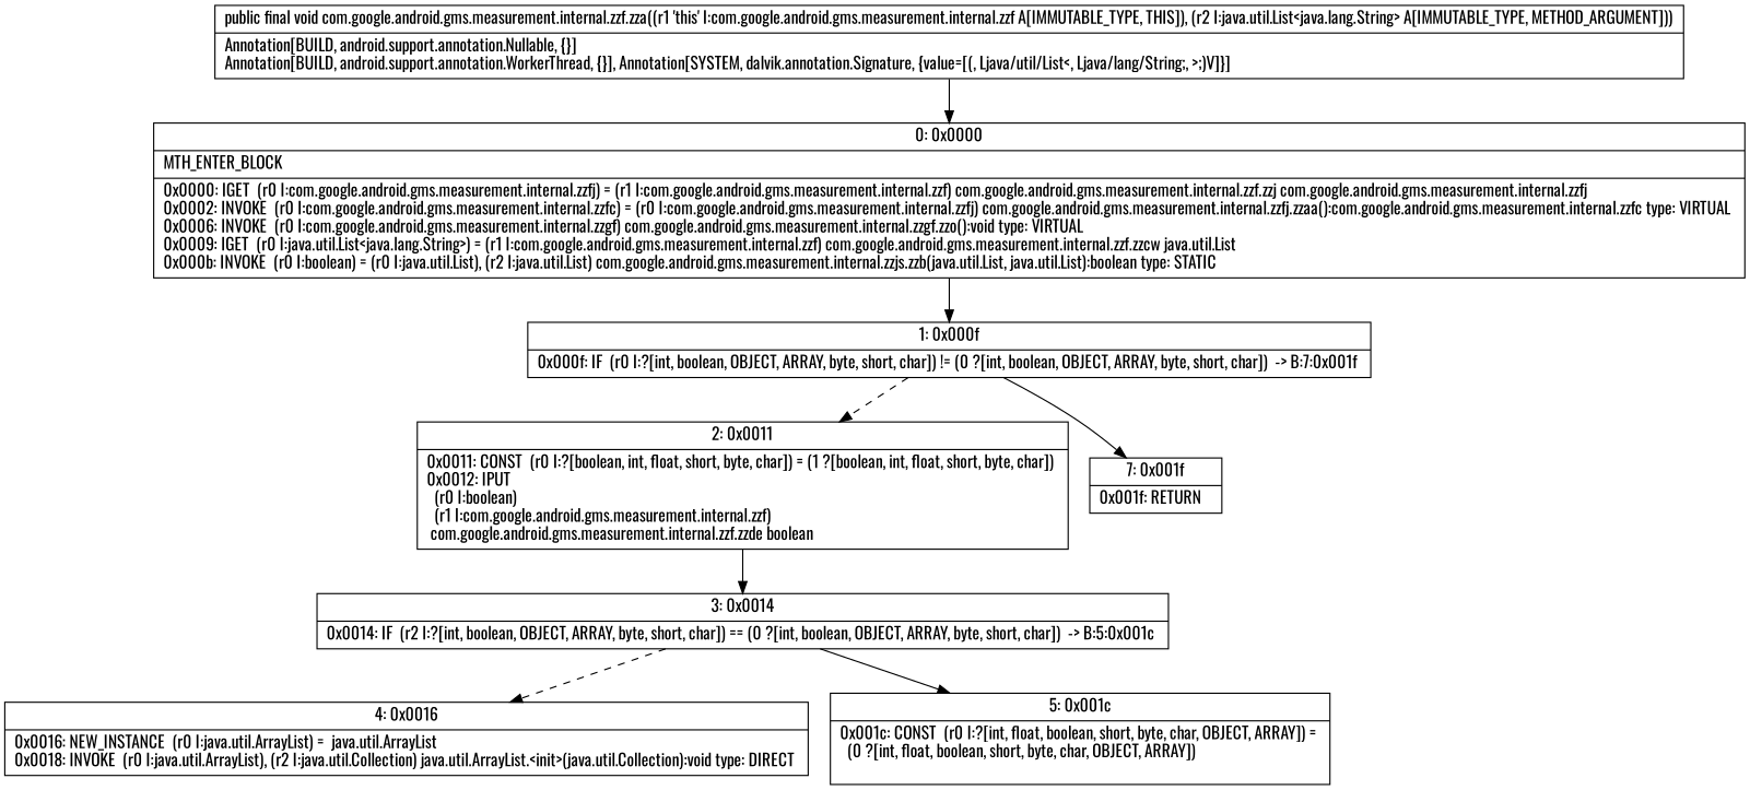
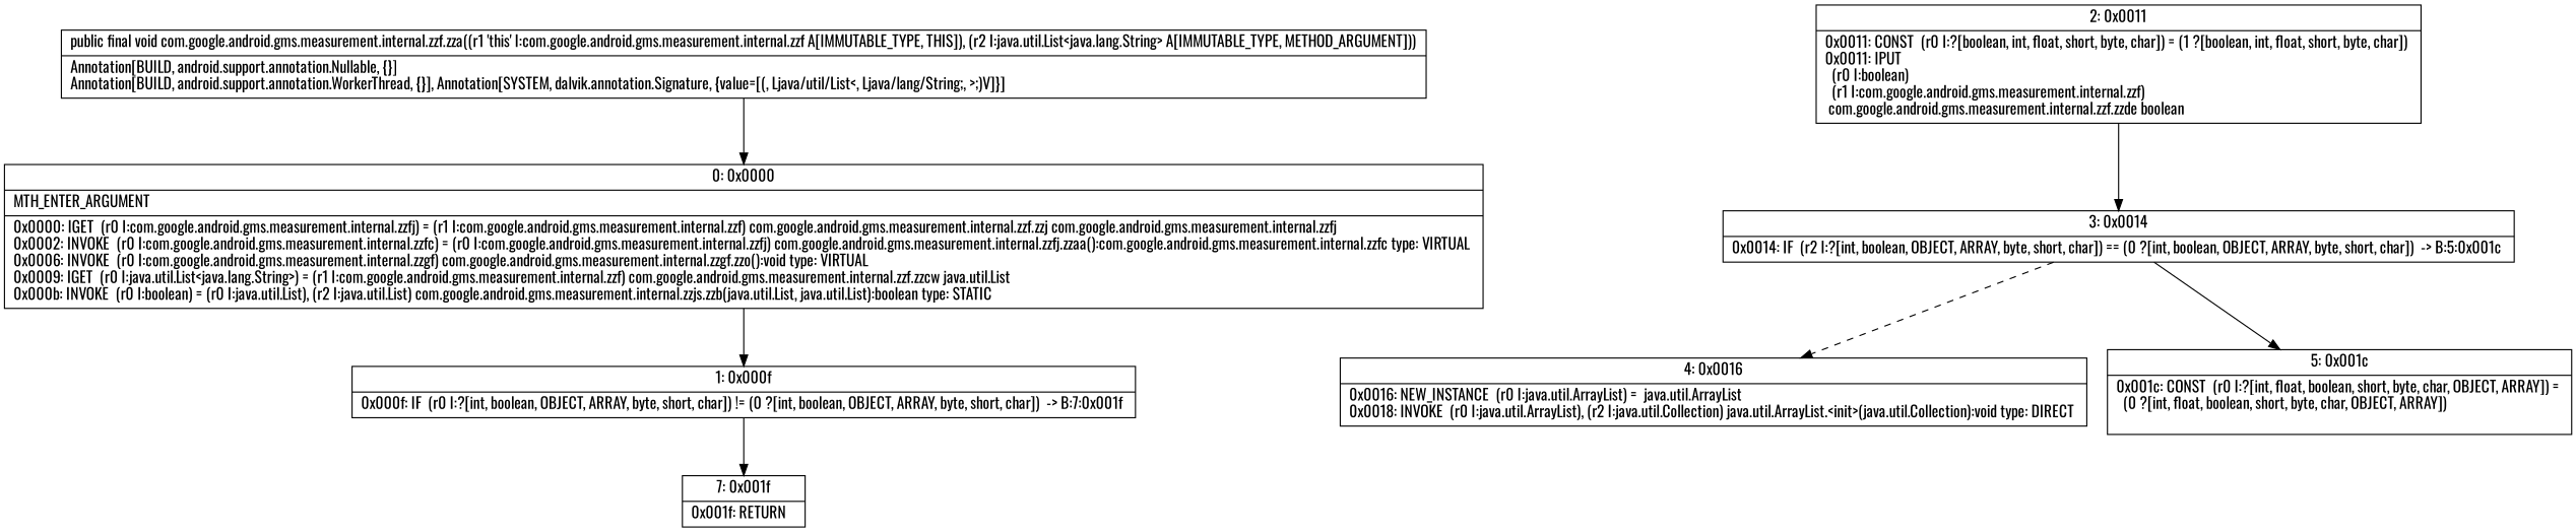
  digraph {
    fontname=Oswald
    node [fontname=Oswald shape=record]
    edge [fontname=Oswald]
-   n1 [label="{0\:\ 0x0000|MTH_ENTER_BLOCK\l|0x0000: IGET  (r0 I:com.google.android.gms.measurement.internal.zzfj) = (r1 I:com.google.android.gms.measurement.internal.zzf) com.google.android.gms.measurement.internal.zzf.zzj com.google.android.gms.measurement.internal.zzfj \l0x0002: INVOKE  (r0 I:com.google.android.gms.measurement.internal.zzfc) = (r0 I:com.google.android.gms.measurement.internal.zzfj) com.google.android.gms.measurement.internal.zzfj.zzaa():com.google.android.gms.measurement.internal.zzfc type: VIRTUAL \l0x0006: INVOKE  (r0 I:com.google.android.gms.measurement.internal.zzgf) com.google.android.gms.measurement.internal.zzgf.zzo():void type: VIRTUAL \l0x0009: IGET  (r0 I:java.util.List\<java.lang.String\>) = (r1 I:com.google.android.gms.measurement.internal.zzf) com.google.android.gms.measurement.internal.zzf.zzcw java.util.List \l0x000b: INVOKE  (r0 I:boolean) = (r0 I:java.util.List), (r2 I:java.util.List) com.google.android.gms.measurement.internal.zzjs.zzb(java.util.List, java.util.List):boolean type: STATIC \l}"]
+   n1 [label="{0\:\ 0x0000|MTH_ENTER_ARGUMENT\l|0x0000: IGET  (r0 I:com.google.android.gms.measurement.internal.zzfj) = (r1 I:com.google.android.gms.measurement.internal.zzf) com.google.android.gms.measurement.internal.zzf.zzj com.google.android.gms.measurement.internal.zzfj \l0x0002: INVOKE  (r0 I:com.google.android.gms.measurement.internal.zzfc) = (r0 I:com.google.android.gms.measurement.internal.zzfj) com.google.android.gms.measurement.internal.zzfj.zzaa():com.google.android.gms.measurement.internal.zzfc type: VIRTUAL \l0x0006: INVOKE  (r0 I:com.google.android.gms.measurement.internal.zzgf) com.google.android.gms.measurement.internal.zzgf.zzo():void type: VIRTUAL \l0x0009: IGET  (r0 I:java.util.List\<java.lang.String\>) = (r1 I:com.google.android.gms.measurement.internal.zzf) com.google.android.gms.measurement.internal.zzf.zzcw java.util.List \l0x000b: INVOKE  (r0 I:boolean) = (r0 I:java.util.List), (r2 I:java.util.List) com.google.android.gms.measurement.internal.zzjs.zzb(java.util.List, java.util.List):boolean type: STATIC \l}"]
    n2 [label="{1\:\ 0x000f|0x000f: IF  (r0 I:?[int, boolean, OBJECT, ARRAY, byte, short, char]) != (0 ?[int, boolean, OBJECT, ARRAY, byte, short, char])  \-\> B:7:0x001f \l}"]
-   n3 [label="{2\:\ 0x0011|0x0011: CONST  (r0 I:?[boolean, int, float, short, byte, char]) = (1 ?[boolean, int, float, short, byte, char]) \l0x0012: IPUT  \l  (r0 I:boolean)\l  (r1 I:com.google.android.gms.measurement.internal.zzf)\l com.google.android.gms.measurement.internal.zzf.zzde boolean \l}"]
+   n3 [label="{2\:\ 0x0011|0x0011: CONST  (r0 I:?[boolean, int, float, short, byte, char]) = (1 ?[boolean, int, float, short, byte, char]) \l0x0011: IPUT  \l  (r0 I:boolean)\l  (r1 I:com.google.android.gms.measurement.internal.zzf)\l com.google.android.gms.measurement.internal.zzf.zzde boolean \l}"]
    n4 [label="{7\:\ 0x001f|0x001f: RETURN   \l}"]
    n5 [label="{3\:\ 0x0014|0x0014: IF  (r2 I:?[int, boolean, OBJECT, ARRAY, byte, short, char]) == (0 ?[int, boolean, OBJECT, ARRAY, byte, short, char])  \-\> B:5:0x001c \l}"]
    n6 [label="{4\:\ 0x0016|0x0016: NEW_INSTANCE  (r0 I:java.util.ArrayList) =  java.util.ArrayList \l0x0018: INVOKE  (r0 I:java.util.ArrayList), (r2 I:java.util.Collection) java.util.ArrayList.\<init\>(java.util.Collection):void type: DIRECT \l}"]
    n7 [label="{5\:\ 0x001c|0x001c: CONST  (r0 I:?[int, float, boolean, short, byte, char, OBJECT, ARRAY]) = \l  (0 ?[int, float, boolean, short, byte, char, OBJECT, ARRAY])\l \l}"]
    n8 [label="{public final void com.google.android.gms.measurement.internal.zzf.zza((r1 'this' I:com.google.android.gms.measurement.internal.zzf A[IMMUTABLE_TYPE, THIS]), (r2 I:java.util.List\<java.lang.String\> A[IMMUTABLE_TYPE, METHOD_ARGUMENT]))  | Annotation[BUILD, android.support.annotation.Nullable, \{\}]\lAnnotation[BUILD, android.support.annotation.WorkerThread, \{\}], Annotation[SYSTEM, dalvik.annotation.Signature, \{value=[(, Ljava\/util\/List\<, Ljava\/lang\/String;, \>;)V]\}]\l}"]
    n1 -> n2
-   n2 -> n3 [style=dashed]
    n2 -> n4
    n3 -> n5
    n5 -> n6 [style=dashed]
    n5 -> n7
    n8 -> n1
  }
